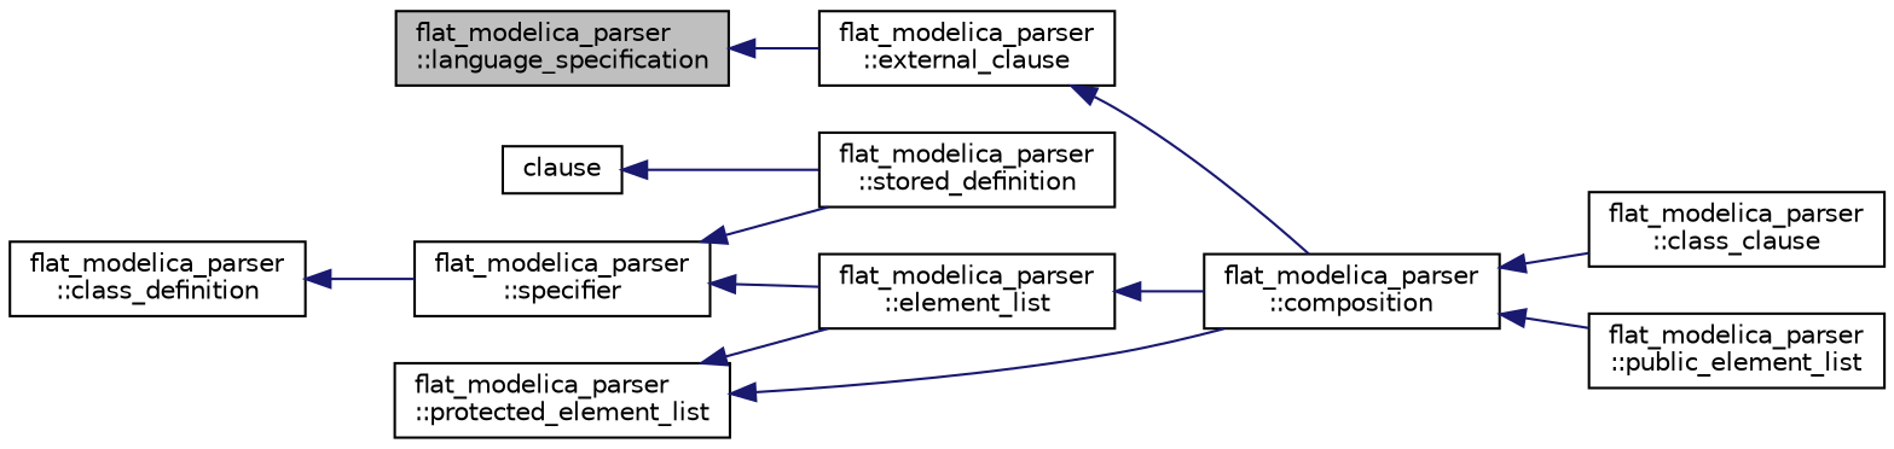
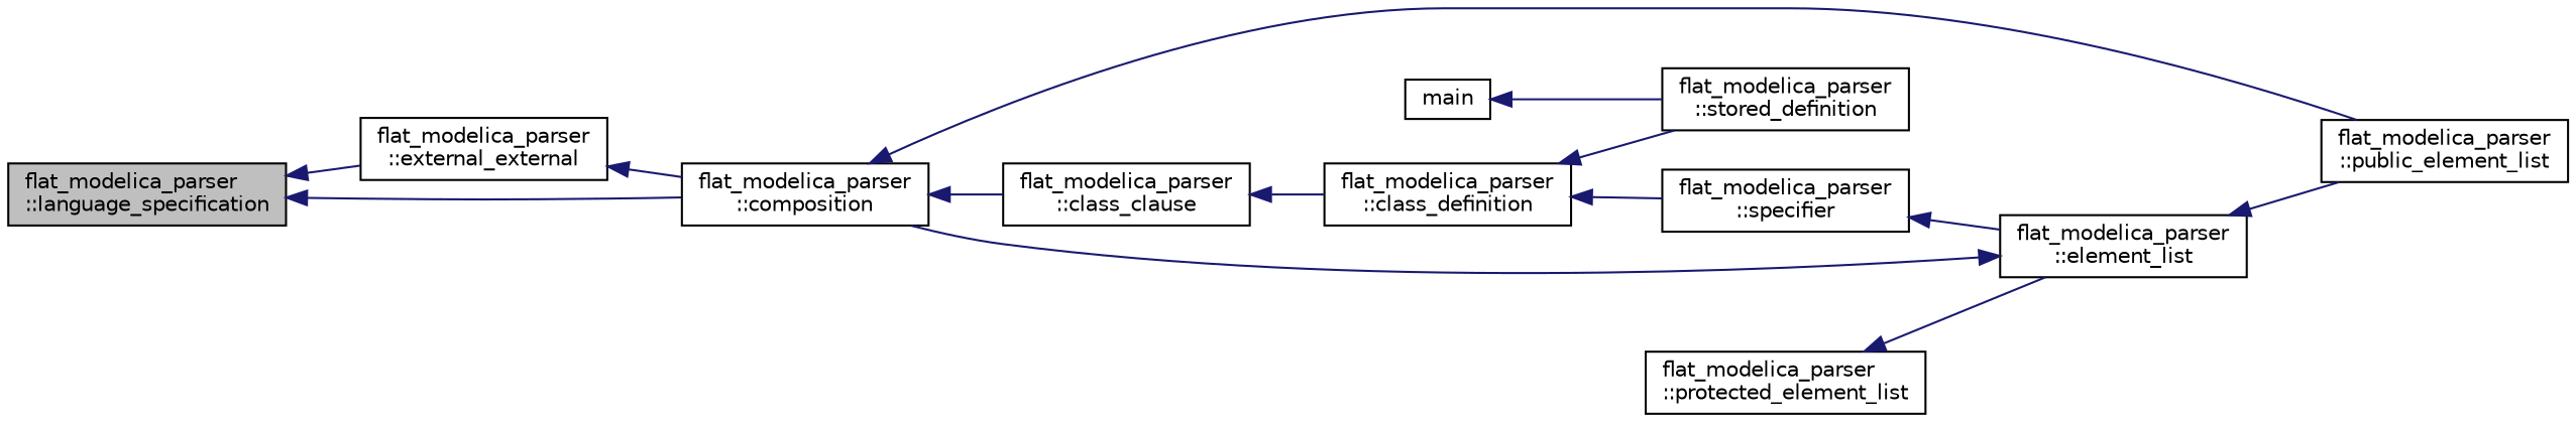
  digraph {
    rankdir=LR
    node [color=black fillcolor=white fontname=Helvetica fontsize=10 shape=record style=filled]
    edge [color=midnightblue dir=back fontname=Helvetica fontsize=10 labelfontname=Helvetica labelfontsize=10 style=solid]
    n1 [fillcolor=grey75 fontcolor=black height=0.2 label="flat_modelica_parser\l::language_specification" width=0.4]
-   n2 [height=0.2 label="flat_modelica_parser\l::external_clause" width=0.4]
+   n2 [height=0.2 label="flat_modelica_parser\l::external_external" width=0.4]
    n3 [height=0.2 label="flat_modelica_parser\l::composition" width=0.4]
    n4 [height=0.2 label="flat_modelica_parser\l::class_clause" width=0.4]
    n5 [height=0.2 label="flat_modelica_parser\l::public_element_list" width=0.4]
    n6 [height=0.2 label="flat_modelica_parser\l::class_definition" width=0.4]
    n7 [height=0.2 label="flat_modelica_parser\l::stored_definition" width=0.4]
    n8 [height=0.2 label="flat_modelica_parser\l::specifier" width=0.4]
    n9 [height=0.2 label="flat_modelica_parser\l::element_list" width=0.4]
-   n10 [height=0.2 label=clause width=0.4]
+   n10 [height=0.2 label=main width=0.4]
    n11 [height=0.2 label="flat_modelica_parser\l::protected_element_list" width=0.4]
    n1 -> n2
    n2 -> n3
    n3 -> n4
    n3 -> n5
-   n8 -> n7
+   n4 -> n6
+   n6 -> n7
    n6 -> n8
    n8 -> n9
    n9 -> n3
+   n9 -> n5
    n10 -> n7
-   n11 -> n3
+   n1 -> n3
    n11 -> n9
  }
